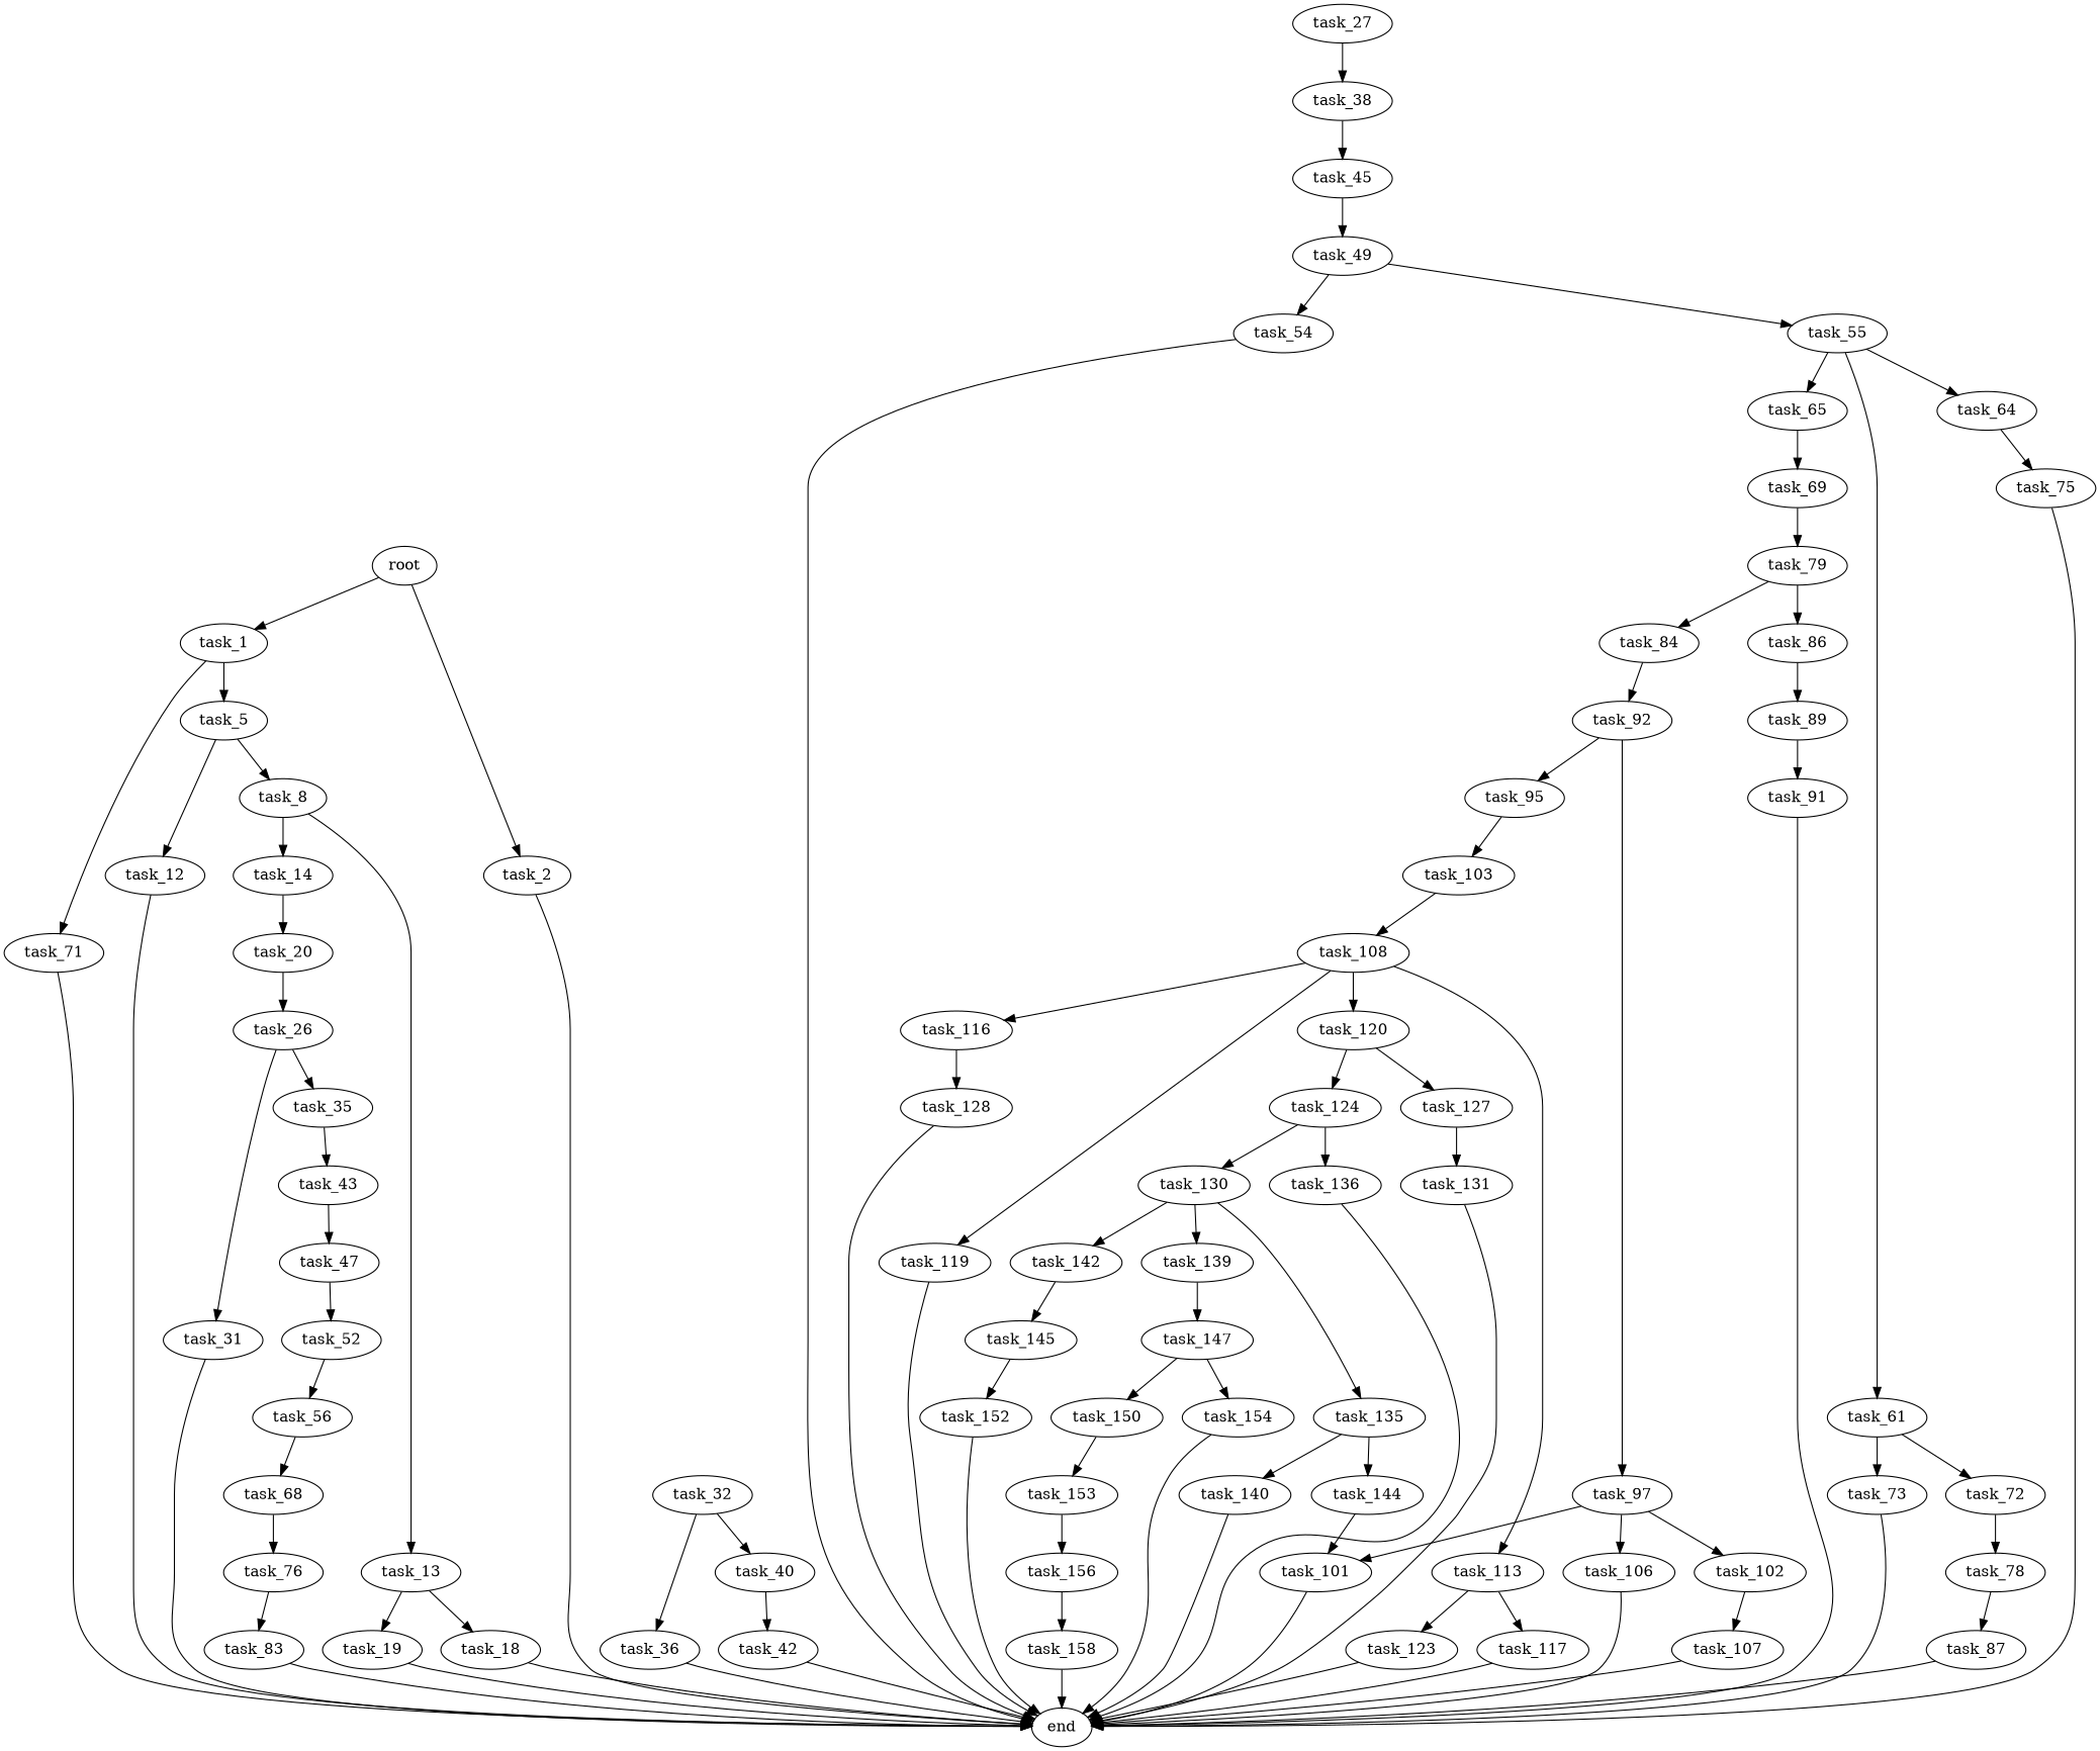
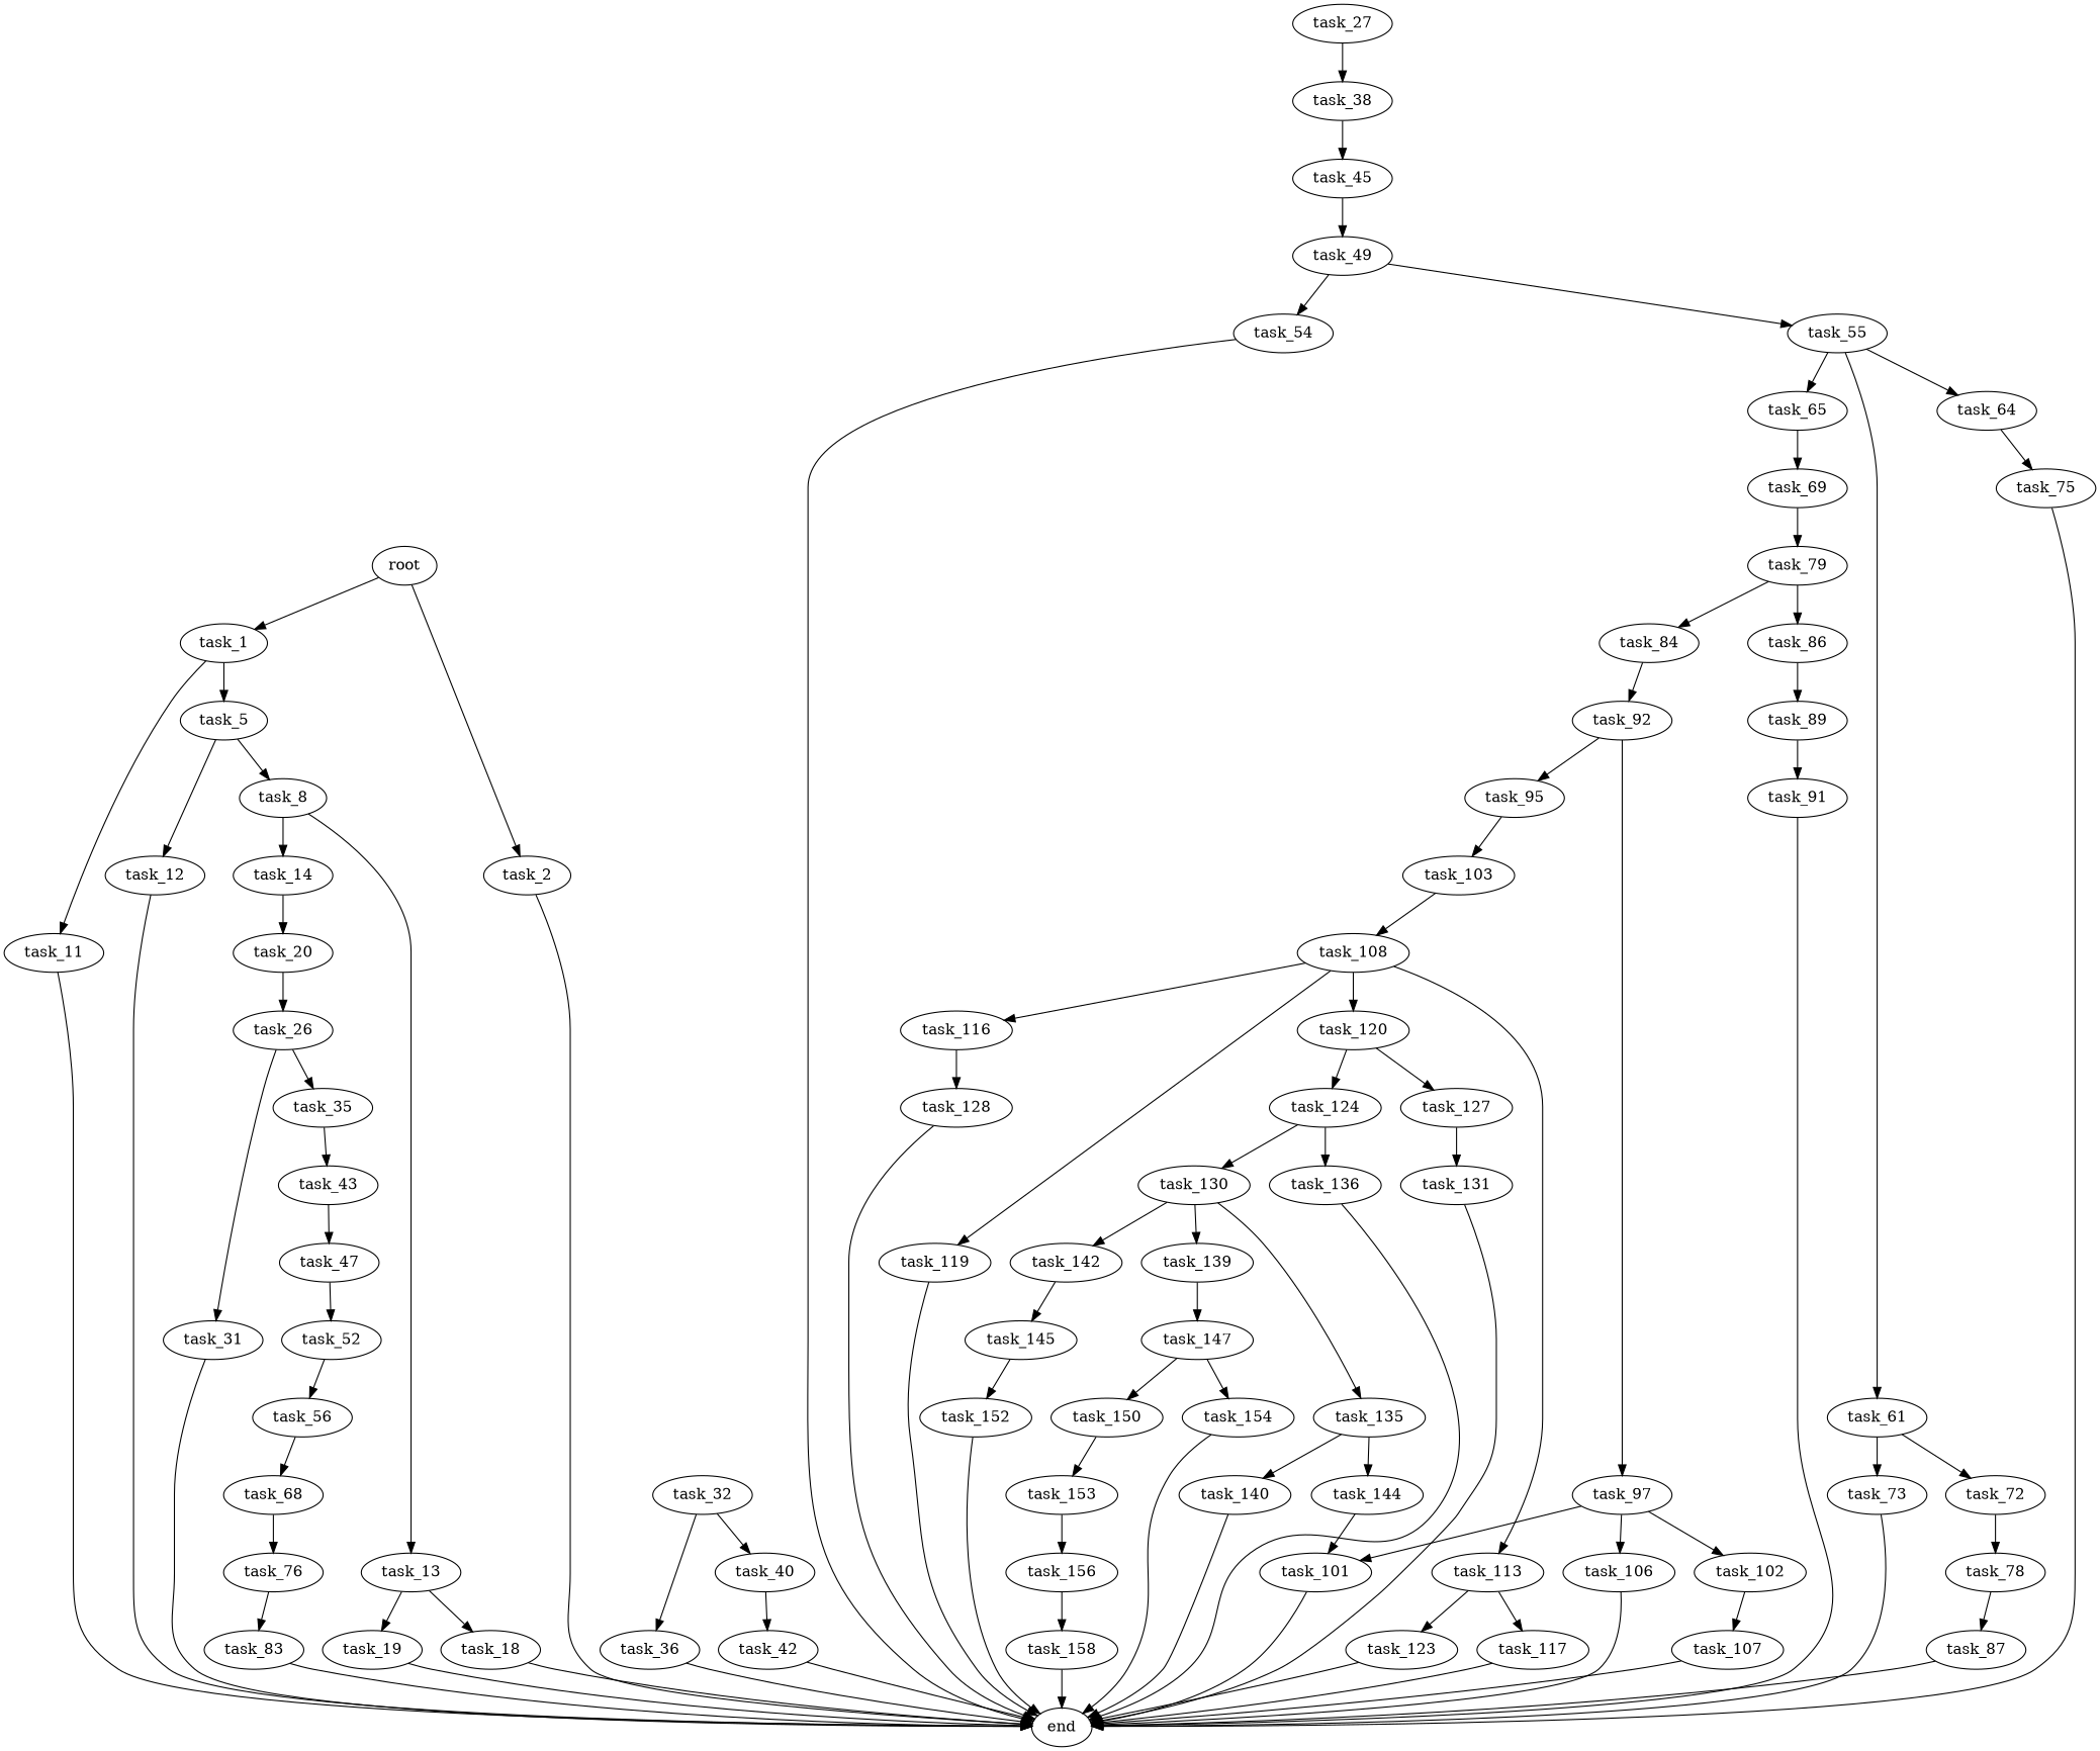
  digraph {
    root
    task_1
    task_2
    task_5
-   task_11 [label=task_71]
+   task_11
    end
    task_8
    task_12
    task_13
    task_14
    task_18
    task_19
    task_20
    task_26
    task_31
    task_35
    task_27
    task_38
    task_32
    task_36
    task_40
    task_43
    task_45
    task_42
    task_47
    task_49
    task_52
    task_54
    task_55
    task_56
    task_61
    task_64
    task_65
    task_68
    task_72
    task_73
    task_75
    task_69
    task_76
    task_78
    task_79
    task_83
    task_84
    task_86
    task_87
    task_92
    task_89
    task_95
    task_97
    task_91
    task_103
    task_101
    task_102
    task_106
    task_108
    task_107
    task_113
    task_116
    task_119
    task_120
    task_117
    task_123
    task_128
    task_124
    task_127
    task_130
    task_136
    task_131
    task_135
    task_139
    task_142
    task_140
    task_144
    task_147
    task_145
    task_150
    task_154
    task_152
    task_153
    task_156
    task_158
    root -> task_1
    root -> task_2
    task_1 -> task_5
    task_1 -> task_11
    task_2 -> end
    task_5 -> task_8
    task_5 -> task_12
    task_11 -> end
    task_8 -> task_13
    task_8 -> task_14
    task_12 -> end
    task_13 -> task_18
    task_13 -> task_19
    task_14 -> task_20
    task_18 -> end
    task_19 -> end
    task_20 -> task_26
    task_26 -> task_31
    task_26 -> task_35
    task_31 -> end
    task_35 -> task_43
    task_27 -> task_38
    task_38 -> task_45
    task_32 -> task_36
    task_32 -> task_40
    task_36 -> end
    task_40 -> task_42
    task_43 -> task_47
    task_45 -> task_49
    task_42 -> end
    task_47 -> task_52
    task_49 -> task_54
    task_49 -> task_55
    task_52 -> task_56
    task_54 -> end
    task_55 -> task_61
    task_55 -> task_64
    task_55 -> task_65
    task_56 -> task_68
    task_61 -> task_72
    task_61 -> task_73
    task_64 -> task_75
    task_65 -> task_69
    task_68 -> task_76
    task_72 -> task_78
    task_73 -> end
    task_75 -> end
    task_69 -> task_79
    task_76 -> task_83
    task_78 -> task_87
    task_79 -> task_84
    task_79 -> task_86
    task_83 -> end
    task_84 -> task_92
    task_86 -> task_89
    task_87 -> end
    task_92 -> task_95
    task_92 -> task_97
    task_89 -> task_91
    task_95 -> task_103
    task_97 -> task_101
    task_97 -> task_102
    task_97 -> task_106
    task_91 -> end
    task_103 -> task_108
    task_101 -> end
    task_102 -> task_107
    task_106 -> end
    task_108 -> task_113
    task_108 -> task_116
    task_108 -> task_119
    task_108 -> task_120
    task_107 -> end
    task_113 -> task_117
    task_113 -> task_123
    task_116 -> task_128
    task_119 -> end
    task_120 -> task_124
    task_120 -> task_127
    task_117 -> end
    task_123 -> end
    task_128 -> end
    task_124 -> task_130
    task_124 -> task_136
    task_127 -> task_131
    task_130 -> task_135
    task_130 -> task_139
    task_130 -> task_142
    task_136 -> end
    task_131 -> end
    task_135 -> task_140
    task_135 -> task_144
    task_139 -> task_147
    task_142 -> task_145
    task_140 -> end
    task_144 -> task_101
    task_147 -> task_150
    task_147 -> task_154
    task_145 -> task_152
    task_150 -> task_153
    task_154 -> end
    task_152 -> end
    task_153 -> task_156
    task_156 -> task_158
    task_158 -> end
  }
